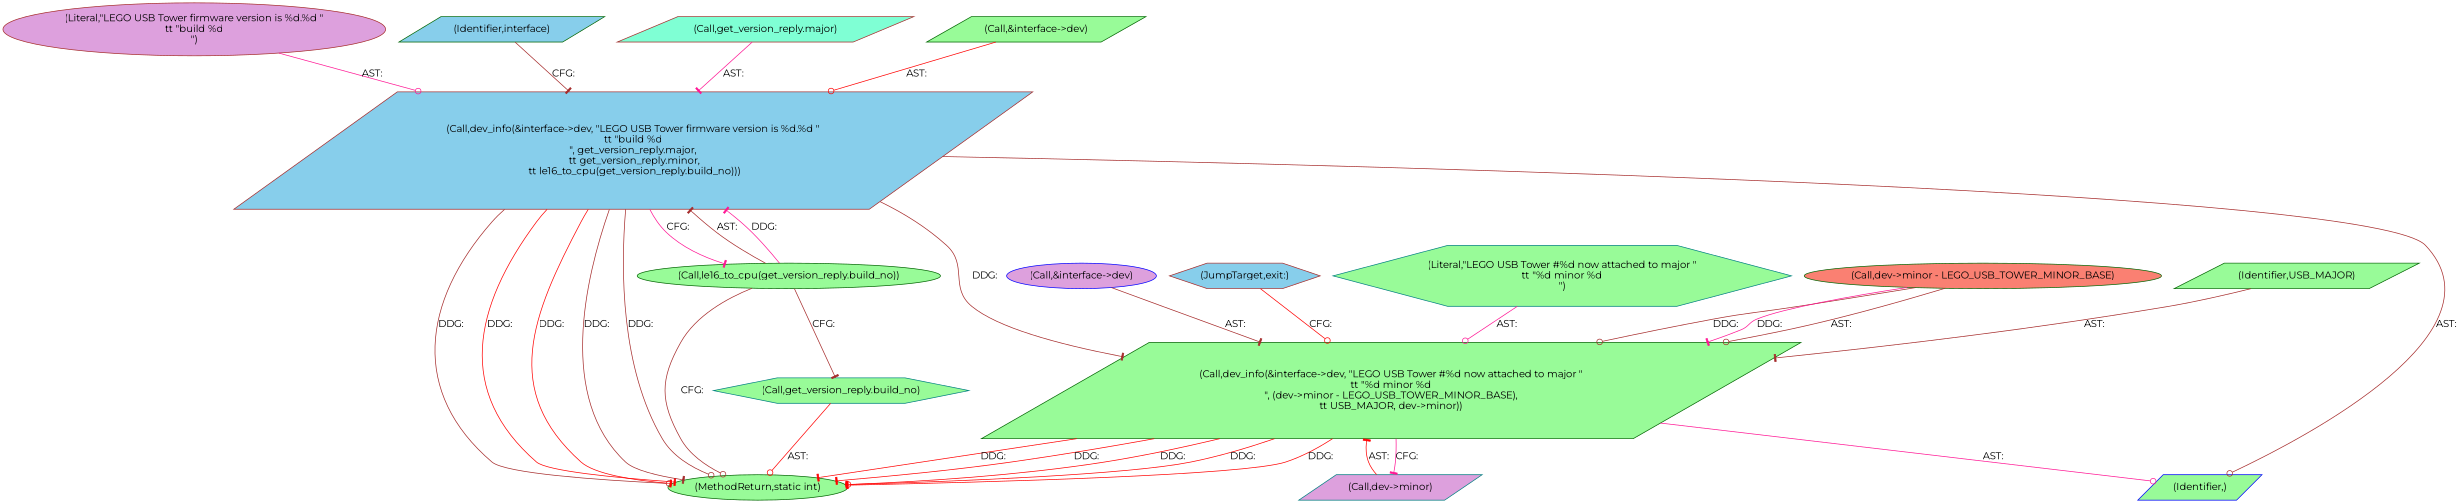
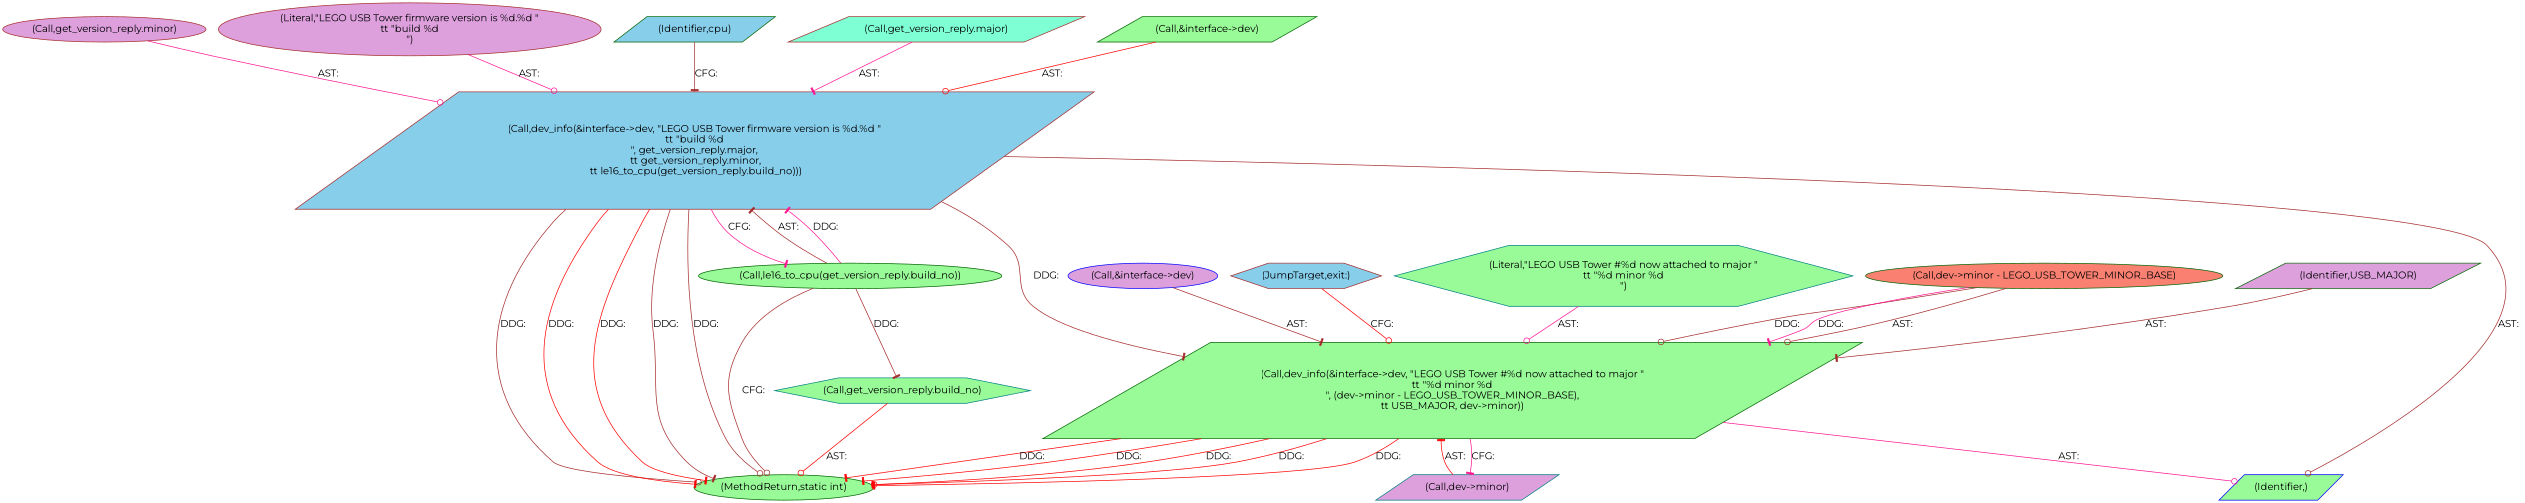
  digraph {
    fontname=Montserrat
    node [color=darkgreen fillcolor=palegreen fontname=Montserrat shape=parallelogram style=filled]
    edge [arrowhead=tee color=brown fontname=Montserrat]
    n1 [color=brown fillcolor=skyblue label="(Call,dev_info(&interface->dev, \"LEGO USB Tower firmware version is %d.%d \"\n\t\t \"build %d\n\", get_version_reply.major,\n \t\t get_version_reply.minor,\n \t\t le16_to_cpu(get_version_reply.build_no)))"]
    n2 [label="(Call,le16_to_cpu(get_version_reply.build_no))" shape=ellipse]
    n3 [label="(Call,dev_info(&interface->dev, \"LEGO USB Tower #%d now attached to major \"\n\t\t \"%d minor %d\n\", (dev->minor - LEGO_USB_TOWER_MINOR_BASE),\n\t\t USB_MAJOR, dev->minor))"]
    n4 [label="(MethodReturn,static int)" shape=ellipse]
    n5 [color=blue label="(Identifier,)"]
    n6 [color=teal label="(Call,get_version_reply.build_no)" shape=hexagon]
    n7 [color=teal fillcolor=plum label="(Call,dev->minor)"]
    n8 [color=blue fillcolor=plum label="(Call,&interface->dev)" shape=ellipse]
    n9 [color=brown fillcolor=skyblue label="(JumpTarget,exit:)" shape=hexagon]
    n10 [color=teal label="(Literal,\"LEGO USB Tower #%d now attached to major \"\n\t\t \"%d minor %d\n\")" shape=hexagon]
+   n11 [color=brown fillcolor=plum label="(Call,get_version_reply.minor)" shape=ellipse]
    n12 [fillcolor=salmon label="(Call,dev->minor - LEGO_USB_TOWER_MINOR_BASE)" shape=ellipse]
    n13 [color=brown fillcolor=plum label="(Literal,\"LEGO USB Tower firmware version is %d.%d \"\n\t\t \"build %d\n\")" shape=ellipse]
-   n14 [fillcolor=skyblue label="(Identifier,interface)"]
-   n15 [label="(Identifier,USB_MAJOR)"]
+   n14 [fillcolor=skyblue label="(Identifier,cpu)"]
+   n15 [fillcolor=plum label="(Identifier,USB_MAJOR)"]
    n16 [color=brown fillcolor=aquamarine label="(Call,get_version_reply.major)"]
    n17 [label="(Call,&interface->dev)"]
    n1 -> n2 [color=deeppink label="CFG: "]
    n1 -> n3 [label="DDG: "]
    n1 -> n4 [arrowhead=odot label="DDG: "]
    n1 -> n4 [color=red label="DDG: "]
    n1 -> n4 [color=red label="DDG: "]
    n1 -> n4 [label="DDG: "]
    n1 -> n4 [arrowhead=odot label="DDG: "]
    n1 -> n5 [arrowhead=odot label="AST: "]
    n2 -> n1 [label="AST: "]
    n2 -> n1 [color=deeppink label="DDG: "]
    n2 -> n4 [arrowhead=odot label="CFG: "]
-   n2 -> n6 [label="CFG: "]
+   n2 -> n6 [label="DDG: "]
    n3 -> n4 [color=red label="DDG: "]
    n3 -> n4 [color=red label="DDG: "]
    n3 -> n4 [color=red label="DDG: "]
    n3 -> n4 [arrowhead=odot color=red label="DDG: "]
    n3 -> n4 [color=red label="DDG: "]
    n3 -> n5 [arrowhead=odot color=deeppink label="AST: "]
    n3 -> n7 [color=deeppink label="CFG: "]
    n6 -> n4 [arrowhead=odot color=red label="AST: "]
    n7 -> n3 [color=red label="AST: "]
    n8 -> n3 [label="AST: "]
    n9 -> n3 [arrowhead=odot color=red label="CFG: "]
    n10 -> n3 [arrowhead=odot color=deeppink label="AST: "]
+   n11 -> n1 [arrowhead=odot color=deeppink label="AST: "]
    n12 -> n3 [arrowhead=odot label="AST: "]
    n12 -> n3 [arrowhead=odot label="DDG: "]
    n12 -> n3 [color=deeppink label="DDG: "]
    n13 -> n1 [arrowhead=odot color=deeppink label="AST: "]
    n14 -> n1 [label="CFG: "]
    n15 -> n3 [label="AST: "]
    n16 -> n1 [color=deeppink label="AST: "]
    n17 -> n1 [arrowhead=odot color=red label="AST: "]
  }
